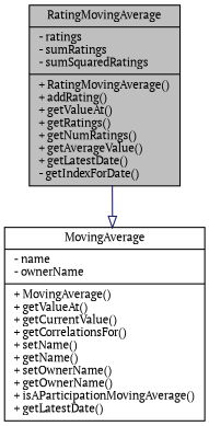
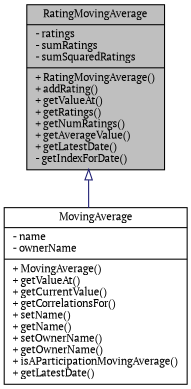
  digraph {
    fontname="PT Serif"
    node [color=black fontname="PT Serif" fontsize=10 shape=record style=filled]
    n1 [fillcolor=grey75 fontcolor=black height=0.2 label="{RatingMovingAverage\n|- ratings\l- sumRatings\l- sumSquaredRatings\l|+ RatingMovingAverage()\l+ addRating()\l+ getValueAt()\l+ getRatings()\l+ getNumRatings()\l+ getAverageValue()\l+ getLatestDate()\l- getIndexForDate()\l}" width=0.4]
    n2 [fillcolor=white height=0.2 label="{MovingAverage\n|- name\l- ownerName\l|+ MovingAverage()\l+ getValueAt()\l+ getCurrentValue()\l+ getCorrelationsFor()\l+ setName()\l+ getName()\l+ setOwnerName()\l+ getOwnerName()\l+ isAParticipationMovingAverage()\l+ getLatestDate()\l}" width=0.4]
-   n2 -> n1 [arrowtail=empty color=midnightblue dir=back fontname="PT Serif" fontsize=10 labelfontname=Helvetica labelfontsize=10 style=solid]
+   n1 -> n2 [arrowtail=empty color=midnightblue dir=back fontname="PT Serif" fontsize=10 labelfontname=Helvetica labelfontsize=10 style=solid]
  }
